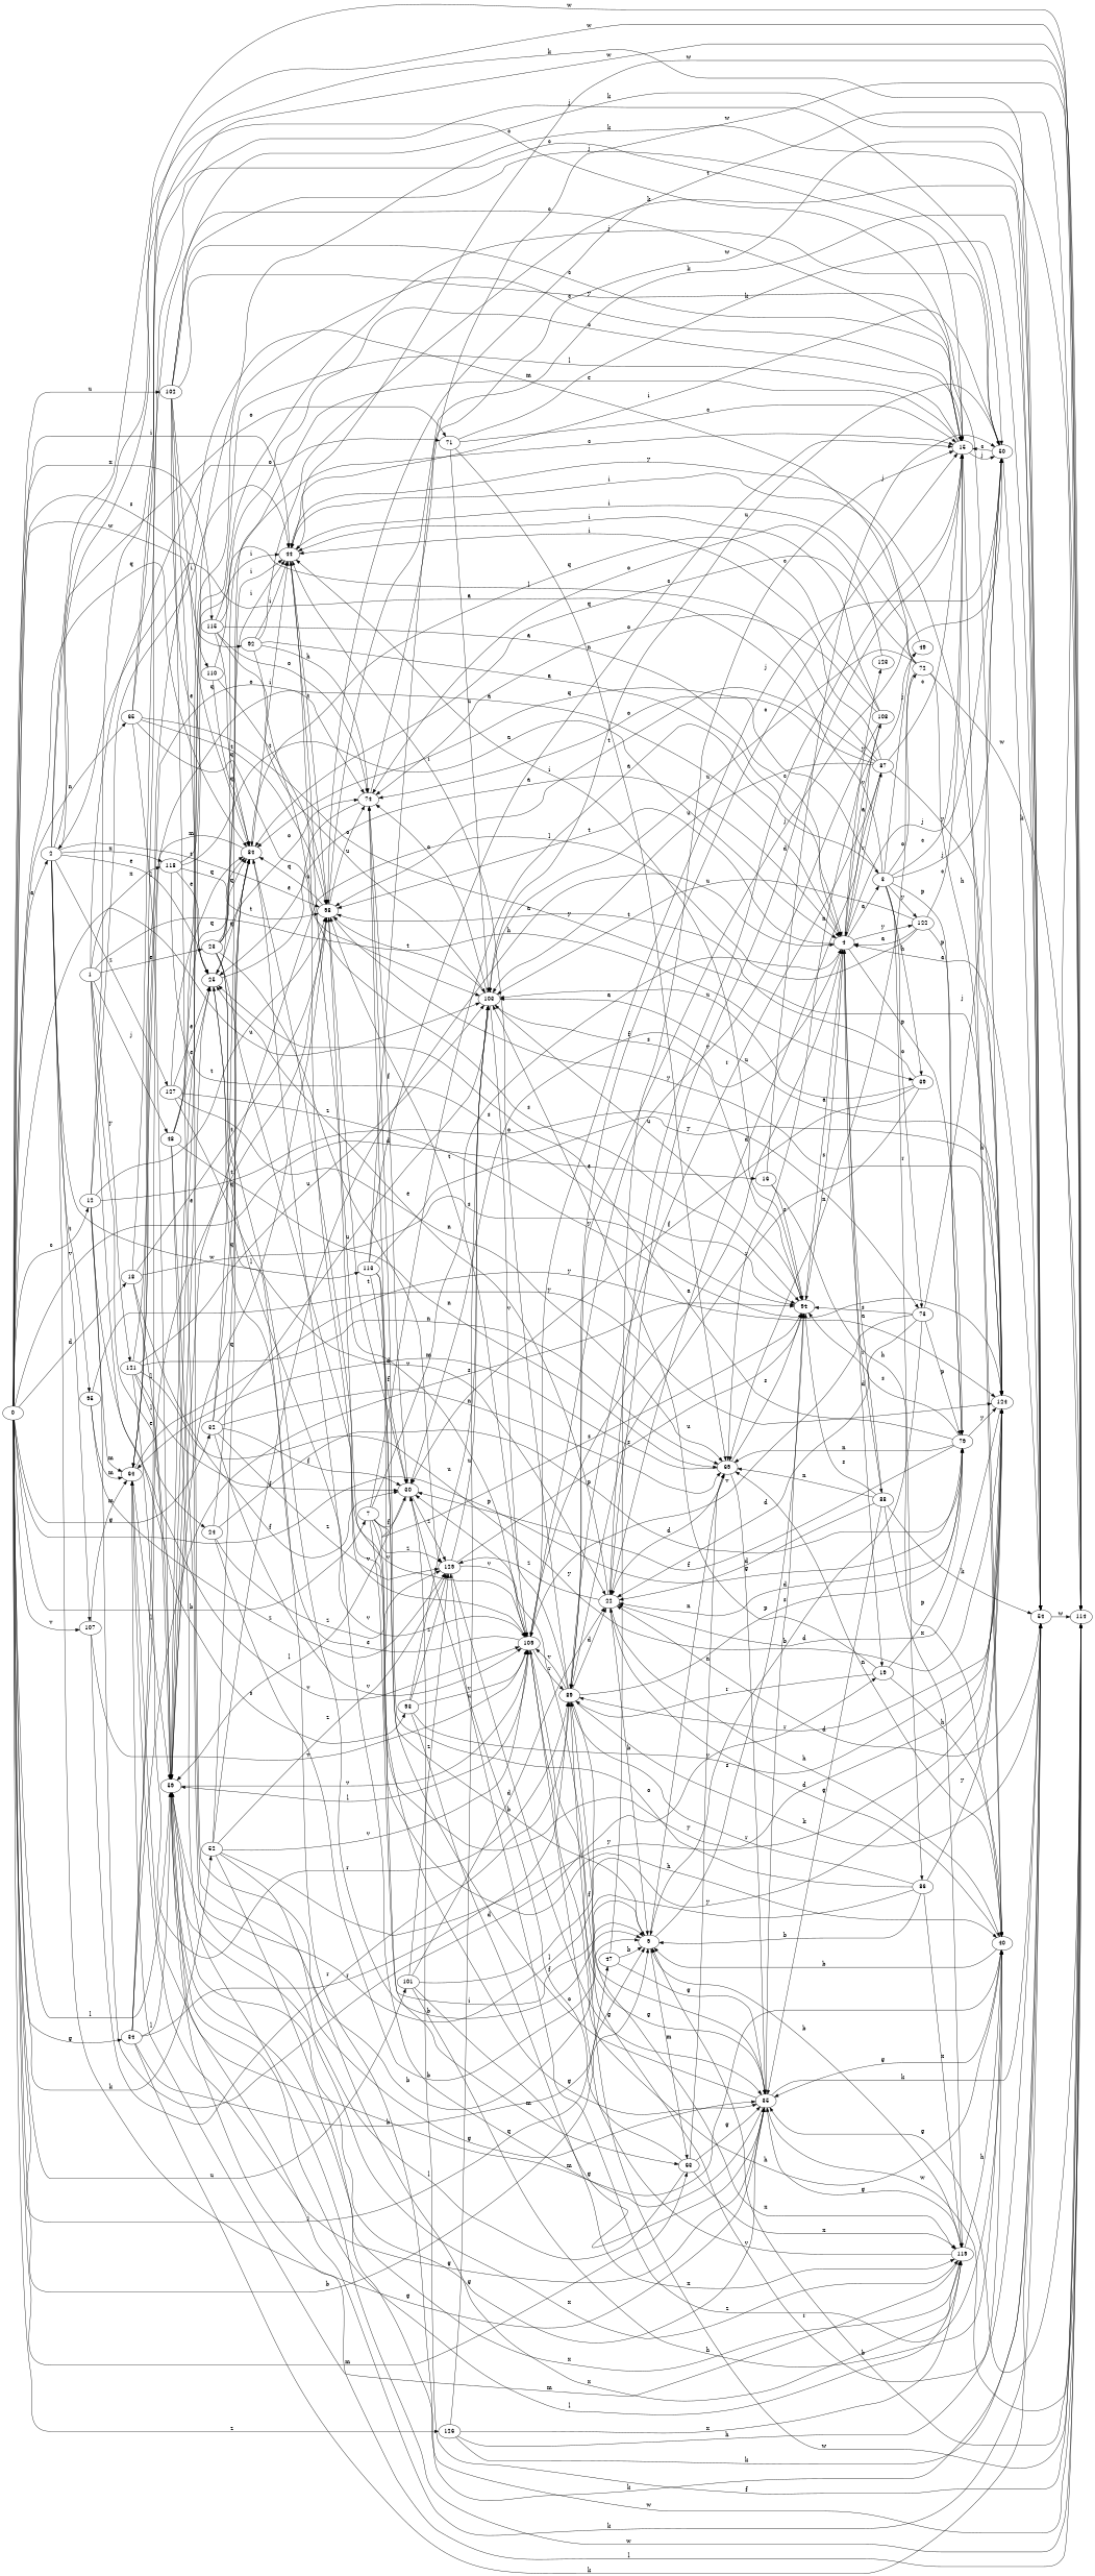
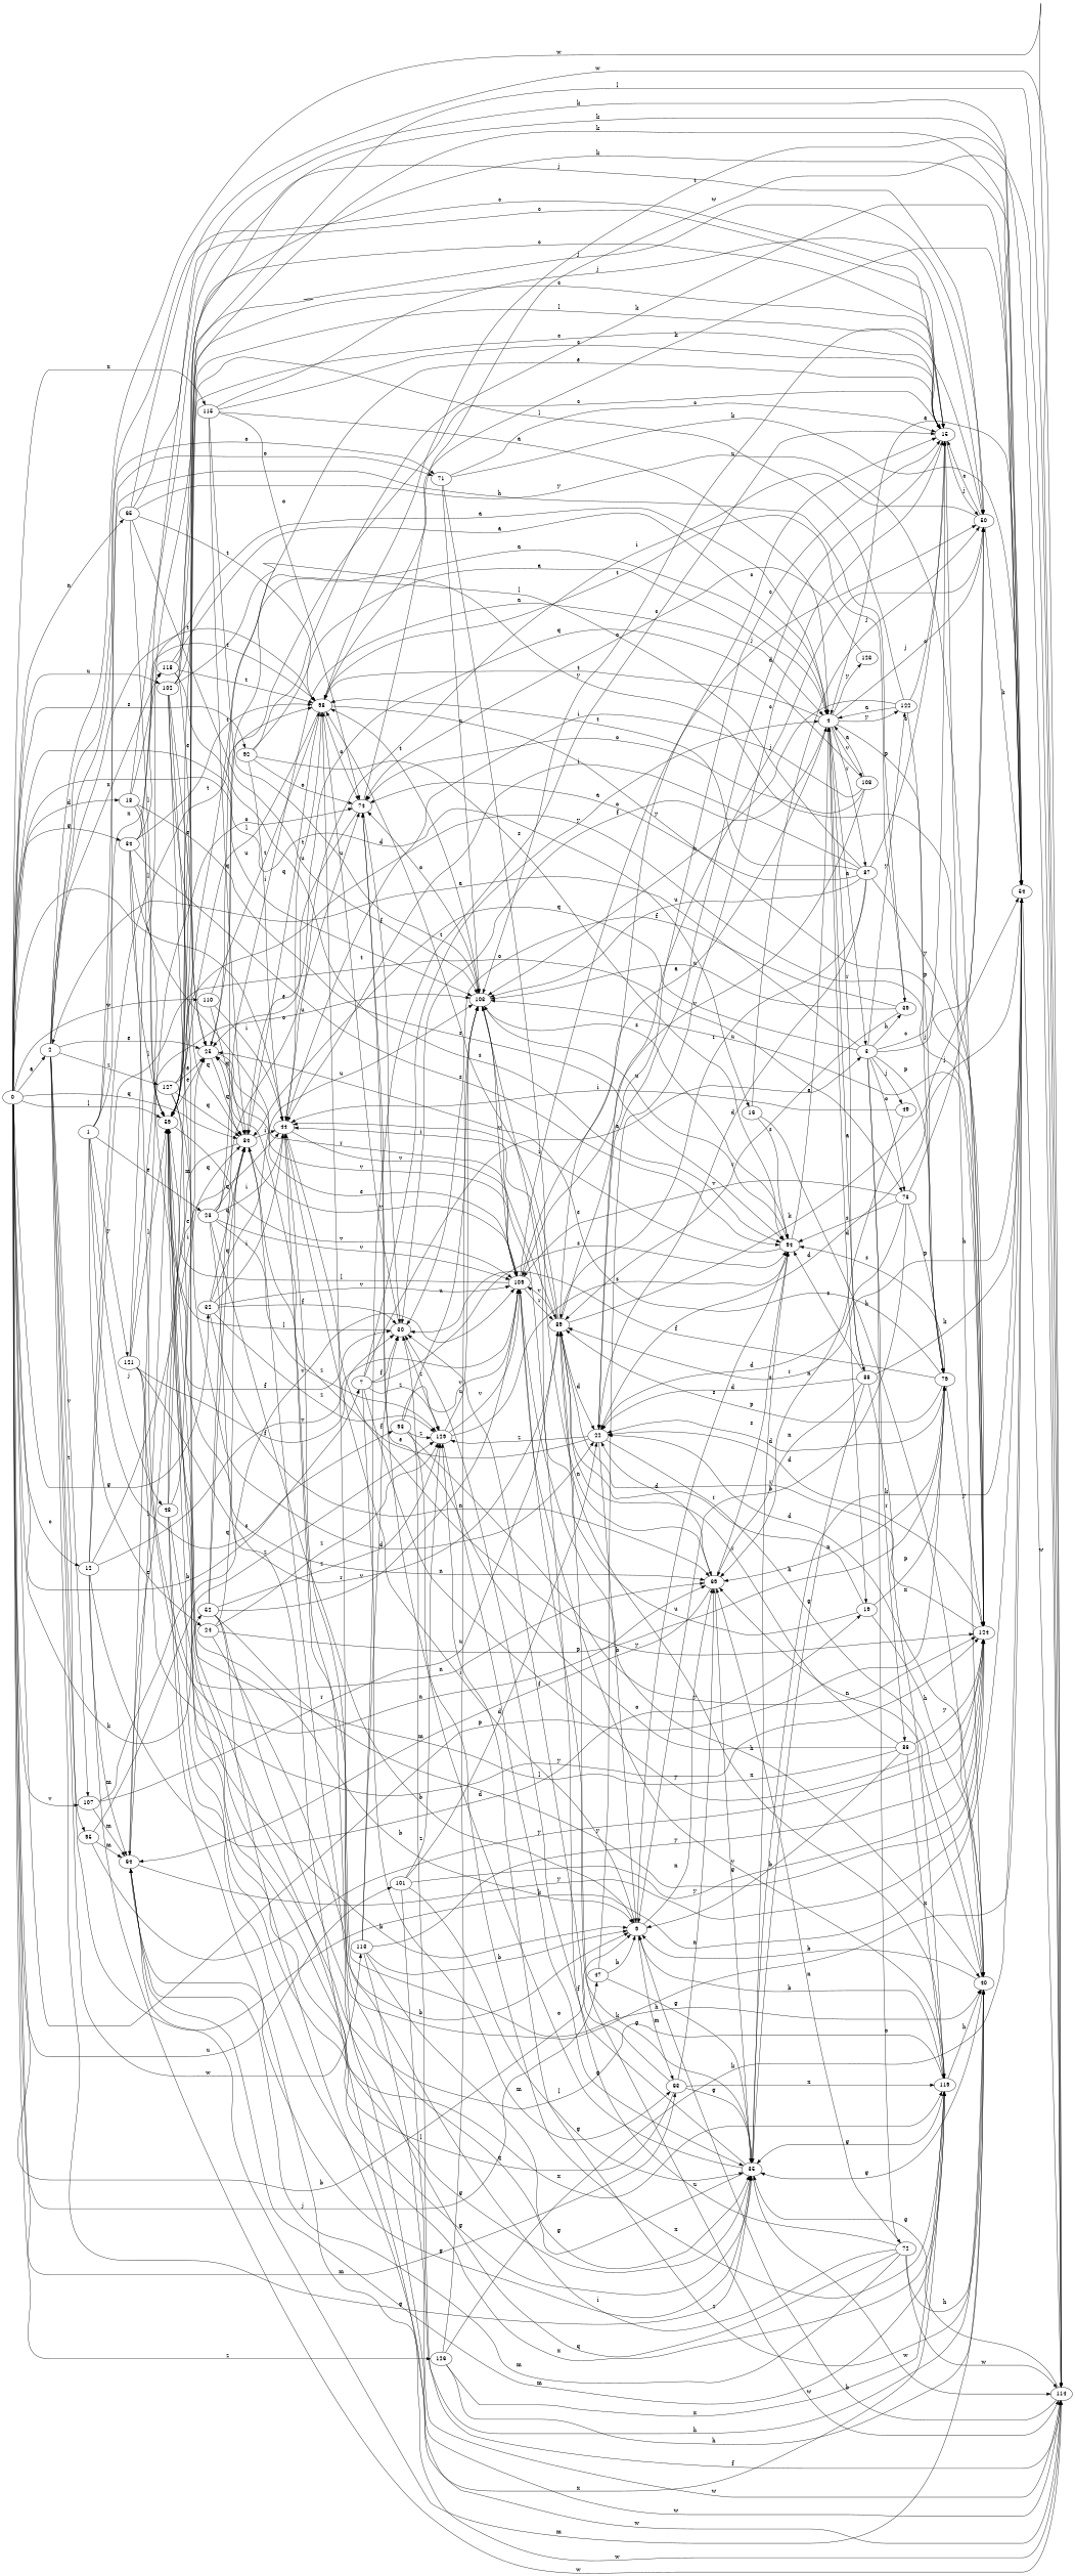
  strict digraph {
    rankdir=LR
    0
    2
    7
    9
    12
    16
    18
    32
    34
    44
    47
    52
    59
    63
    65
    79
    84
    92
    101
    102
    103
    107
    110
    115
    126
    71
    118
    15
    25
    35
    54
    95
    98
    113
    114
    127
    3
    4
    30
    94
    124
    129
    69
    73
    19
    64
    109
    50
    40
    89
    119
    n52 [label=22]
    74
    1
    23
    24
    39
    48
    93
    121
    49
    72
    86
    122
    87
    88
    108
    123
    0 -> 2 [label=a]
    0 -> 7 [label=b]
    0 -> 9 [label=b]
    0 -> 12 [label=c]
    0 -> 16 [label=d]
    0 -> 18 [label=d]
    0 -> 32 [label=g]
    0 -> 34 [label=g]
    0 -> 44 [label=i]
    0 -> 47 [label=j]
    0 -> 52 [label=k]
    0 -> 59 [label=l]
    0 -> 63 [label=m]
    0 -> 65 [label=n]
    0 -> 79 [label=p]
    0 -> 84 [label=q]
    0 -> 92 [label=s]
    0 -> 101 [label=u]
    0 -> 102 [label=u]
    0 -> 103 [label=u]
    0 -> 107 [label=v]
    0 -> 110 [label=w]
    0 -> 115 [label=x]
    0 -> 126 [label=z]
    2 -> 107 [label=v]
    2 -> 71 [label=o]
    2 -> 118 [label=x]
    2 -> 15 [label=c]
    2 -> 25 [label=e]
    2 -> 35 [label=g]
    2 -> 54 [label=k]
    2 -> 95 [label=t]
    2 -> 98 [label=t]
    2 -> 113 [label=w]
    2 -> 114 [label=w]
    2 -> 127 [label=z]
    7 -> 63 [label=m]
    7 -> 3 [label=a]
    7 -> 4 [label=a]
    7 -> 30 [label=f]
    7 -> 94 [label=s]
    7 -> 124 [label=y]
    7 -> 129 [label=z]
    9 -> 44 [label=i]
    9 -> 63 [label=m]
    9 -> 94 [label=s]
    9 -> 69 [label=n]
    12 -> 44 [label=i]
    12 -> 98 [label=t]
    12 -> 114 [label=w]
    12 -> 73 [label=o]
    12 -> 19 [label=d]
    12 -> 64 [label=m]
    12 -> 109 [label=v]
    16 -> 94 [label=s]
    16 -> 50 [label=j]
    16 -> 40 [label=h]
    18 -> 59 [label=l]
    18 -> 98 [label=t]
    18 -> 30 [label=f]
    18 -> 94 [label=s]
    18 -> 50 [label=j]
    32 -> 44 [label=i]
    32 -> 84 [label=q]
    32 -> 103 [label=u]
    32 -> 30 [label=f]
    32 -> 129 [label=z]
    32 -> 69 [label=n]
    32 -> 109 [label=v]
    34 -> 9 [label=b]
    34 -> 59 [label=l]
    34 -> 54 [label=k]
    34 -> 98 [label=t]
    34 -> 4 [label=a]
    34 -> 94 [label=s]
    34 -> 89 [label=r]
    44 -> 98 [label=t]
    44 -> 114 [label=w]
    44 -> 124 [label=y]
    44 -> 109 [label=v]
    47 -> 9 [label=b]
    47 -> 15 [label=c]
    47 -> 35 [label=g]
    52 -> 84 [label=q]
    52 -> 54 [label=k]
    52 -> 4 [label=a]
    52 -> 124 [label=y]
    52 -> 129 [label=z]
    52 -> 109 [label=v]
    52 -> 119 [label=x]
    59 -> 25 [label=e]
    59 -> 35 [label=g]
    59 -> 54 [label=k]
    59 -> 109 [label=v]
    59 -> 119 [label=x]
    63 -> 59 [label=l]
    63 -> 35 [label=g]
    63 -> 30 [label=f]
    63 -> 69 [label=n]
    63 -> 119 [label=x]
    65 -> 59 [label=l]
    65 -> 103 [label=u]
    65 -> 15 [label=c]
    65 -> 98 [label=t]
    65 -> 114 [label=w]
    65 -> 124 [label=y]
    79 -> 25 [label=e]
    79 -> 30 [label=f]
    79 -> 94 [label=s]
    79 -> 124 [label=y]
    79 -> 69 [label=n]
    79 -> n52 [label=d]
    84 -> 44 [label=i]
    84 -> 64 [label=m]
    84 -> 109 [label=v]
    92 -> 44 [label=i]
    92 -> 54 [label=k]
    92 -> 4 [label=a]
    92 -> 94 [label=s]
-   92 -> 74 [label=h]
+   92 -> 74 [label=o]
    101 -> 35 [label=g]
    101 -> 124 [label=y]
    101 -> 129 [label=z]
    101 -> 40 [label=h]
    101 -> n52 [label=d]
    102 -> 9 [label=b]
    102 -> 84 [label=q]
    102 -> 15 [label=c]
    102 -> 25 [label=e]
    102 -> 35 [label=g]
    102 -> 54 [label=k]
    102 -> 124 [label=y]
    102 -> 50 [label=j]
    103 -> 98 [label=t]
    103 -> 94 [label=s]
    103 -> 109 [label=v]
    103 -> 74 [label=o]
    107 -> 64 [label=m]
    107 -> 109 [label=v]
    107 -> 89 [label=r]
    110 -> 44 [label=i]
    110 -> 84 [label=q]
    110 -> 98 [label=t]
    115 -> 84 [label=q]
    115 -> 103 [label=u]
    115 -> 15 [label=c]
    115 -> 4 [label=a]
    115 -> 50 [label=j]
    115 -> 74 [label=o]
    126 -> 103 [label=u]
    126 -> 54 [label=k]
    126 -> 40 [label=h]
    126 -> 119 [label=x]
    71 -> 103 [label=u]
    71 -> 15 [label=c]
    71 -> 54 [label=k]
    71 -> 69 [label=n]
    118 -> 25 [label=e]
    118 -> 54 [label=k]
    118 -> 98 [label=t]
    118 -> 4 [label=a]
    118 -> 94 [label=s]
    15 -> 59 [label=l]
    15 -> 25 [label=e]
    15 -> 50 [label=j]
    15 -> 40 [label=h]
    15 -> n52 [label=d]
    25 -> 84 [label=q]
    25 -> 4 [label=a]
    25 -> 109 [label=v]
    35 -> 84 [label=q]
    35 -> 54 [label=k]
    35 -> 114 [label=w]
    35 -> 30 [label=f]
    35 -> 94 [label=s]
    35 -> 74 [label=o]
    54 -> 114 [label=w]
    54 -> 4 [label=a]
    54 -> 89 [label=r]
    54 -> n52 [label=d]
    95 -> 124 [label=y]
    95 -> 129 [label=z]
    95 -> 64 [label=m]
    98 -> 59 [label=l]
    98 -> 84 [label=q]
    98 -> 54 [label=k]
    98 -> 124 [label=y]
    98 -> 40 [label=h]
    98 -> 74 [label=o]
    113 -> 9 [label=b]
    113 -> 15 [label=c]
    113 -> 35 [label=g]
    113 -> 114 [label=w]
    113 -> 30 [label=f]
    113 -> 124 [label=y]
    114 -> 9 [label=b]
    114 -> 59 [label=l]
    114 -> 35 [label=g]
    114 -> 98 [label=t]
    114 -> 30 [label=f]
    127 -> 84 [label=q]
    127 -> 25 [label=e]
    127 -> 124 [label=y]
    127 -> 69 [label=n]
    127 -> n52 [label=d]
    3 -> 2 [label=a]
    3 -> 79 [label=p]
    3 -> 84 [label=q]
    3 -> 15 [label=c]
    3 -> 73 [label=o]
    3 -> 50 [label=j]
    3 -> 39 [label=h]
    3 -> 49 [label=j]
    3 -> 72 [label=o]
    3 -> 86 [label=r]
    3 -> 122 [label=y]
    4 -> 79 [label=p]
    4 -> 98 [label=t]
    4 -> 3 [label=a]
    4 -> 30 [label=f]
-   4 -> 94 [label=s]
    4 -> 19 [label=d]
    4 -> 50 [label=j]
    4 -> 122 [label=y]
    4 -> 87 [label=r]
    4 -> 88 [label=r]
    4 -> 108 [label=v]
    4 -> 123 [label=y]
    30 -> 59 [label=l]
    30 -> 98 [label=t]
    30 -> 129 [label=z]
    94 -> 44 [label=i]
    94 -> 103 [label=u]
    94 -> 4 [label=a]
    124 -> 103 [label=u]
    124 -> 89 [label=r]
    124 -> n52 [label=d]
    129 -> 103 [label=u]
    129 -> 35 [label=g]
    129 -> 94 [label=s]
    129 -> 109 [label=v]
    69 -> 35 [label=g]
    69 -> 94 [label=s]
    69 -> 64 [label=m]
    69 -> n52 [label=d]
    73 -> 9 [label=b]
    73 -> 79 [label=p]
    73 -> 94 [label=s]
    73 -> 109 [label=v]
    73 -> 50 [label=j]
    73 -> n52 [label=d]
    19 -> 79 [label=p]
    19 -> 103 [label=u]
    19 -> 40 [label=h]
    19 -> 89 [label=r]
    64 -> 59 [label=l]
    64 -> 35 [label=g]
    64 -> 124 [label=y]
    64 -> 74 [label=o]
    109 -> 59 [label=l]
    109 -> 25 [label=e]
    109 -> 35 [label=g]
    109 -> 4 [label=a]
    109 -> 50 [label=j]
    109 -> 40 [label=h]
    109 -> 89 [label=r]
    50 -> 44 [label=i]
    50 -> 103 [label=u]
    50 -> 15 [label=c]
    50 -> 54 [label=k]
    40 -> 9 [label=b]
    40 -> 35 [label=g]
    40 -> 129 [label=z]
    40 -> 69 [label=n]
    40 -> 64 [label=m]
    40 -> n52 [label=d]
    89 -> 44 [label=i]
-   89 -> 79 [label=p]
+   79 -> 89 [label=p]
    89 -> 15 [label=c]
    89 -> 54 [label=k]
    89 -> 98 [label=t]
    89 -> 114 [label=w]
    89 -> 109 [label=v]
    89 -> 50 [label=j]
    89 -> 119 [label=x]
    89 -> n52 [label=d]
    119 -> 9 [label=b]
    119 -> 59 [label=l]
    119 -> 35 [label=g]
    119 -> 64 [label=m]
    119 -> 109 [label=v]
    119 -> 40 [label=h]
    n52 -> 9 [label=b]
    n52 -> 15 [label=c]
    n52 -> 25 [label=e]
    n52 -> 129 [label=z]
    n52 -> 40 [label=h]
    74 -> 25 [label=e]
    74 -> 114 [label=w]
    74 -> 30 [label=f]
    1 -> 71 [label=o]
    1 -> 118 [label=x]
    1 -> 23 [label=e]
    1 -> 24 [label=e]
    1 -> 39 [label=h]
    1 -> 48 [label=j]
    1 -> 93 [label=s]
    1 -> 121 [label=y]
    23 -> 9 [label=b]
    23 -> 44 [label=i]
    23 -> 84 [label=q]
    23 -> 15 [label=c]
    23 -> 114 [label=w]
    23 -> 129 [label=z]
    23 -> 109 [label=v]
    23 -> 74 [label=o]
    24 -> 9 [label=b]
    24 -> 79 [label=p]
    24 -> 84 [label=q]
    24 -> 129 [label=z]
    39 -> 103 [label=u]
    39 -> 98 [label=t]
    39 -> 30 [label=f]
    39 -> 89 [label=r]
    48 -> 84 [label=q]
    48 -> 15 [label=c]
    48 -> 25 [label=e]
    48 -> 114 [label=w]
    48 -> 69 [label=n]
    48 -> 119 [label=x]
    93 -> 103 [label=u]
    93 -> 124 [label=y]
    93 -> 129 [label=z]
    93 -> 109 [label=v]
    93 -> 119 [label=x]
    121 -> 59 [label=l]
    121 -> 103 [label=u]
    121 -> 15 [label=c]
    121 -> 30 [label=f]
    121 -> 124 [label=y]
    121 -> 69 [label=n]
    121 -> 89 [label=r]
    49 -> 44 [label=i]
    49 -> 69 [label=n]
    72 -> 44 [label=i]
    72 -> 84 [label=q]
    72 -> 103 [label=u]
    72 -> 114 [label=w]
    72 -> 69 [label=n]
    72 -> 64 [label=m]
    72 -> 40 [label=h]
    86 -> 9 [label=b]
    86 -> 59 [label=l]
    86 -> 124 [label=y]
    86 -> 89 [label=r]
    86 -> 119 [label=x]
    86 -> 74 [label=o]
    122 -> 59 [label=l]
    122 -> 79 [label=p]
    122 -> 103 [label=u]
    122 -> 15 [label=c]
    122 -> 4 [label=a]
    87 -> 44 [label=i]
    87 -> 59 [label=l]
    87 -> 103 [label=u]
    87 -> 15 [label=c]
    87 -> 98 [label=t]
    87 -> 124 [label=y]
    87 -> 89 [label=r]
    87 -> n52 [label=d]
    87 -> 74 [label=o]
    88 -> 35 [label=g]
    88 -> 54 [label=k]
    88 -> 4 [label=a]
    88 -> 94 [label=s]
    88 -> 69 [label=n]
    88 -> 119 [label=x]
    88 -> n52 [label=d]
    108 -> 44 [label=i]
    108 -> 84 [label=q]
    108 -> 4 [label=a]
    108 -> 109 [label=v]
    108 -> 74 [label=o]
    123 -> 74 [label=o]
  }
